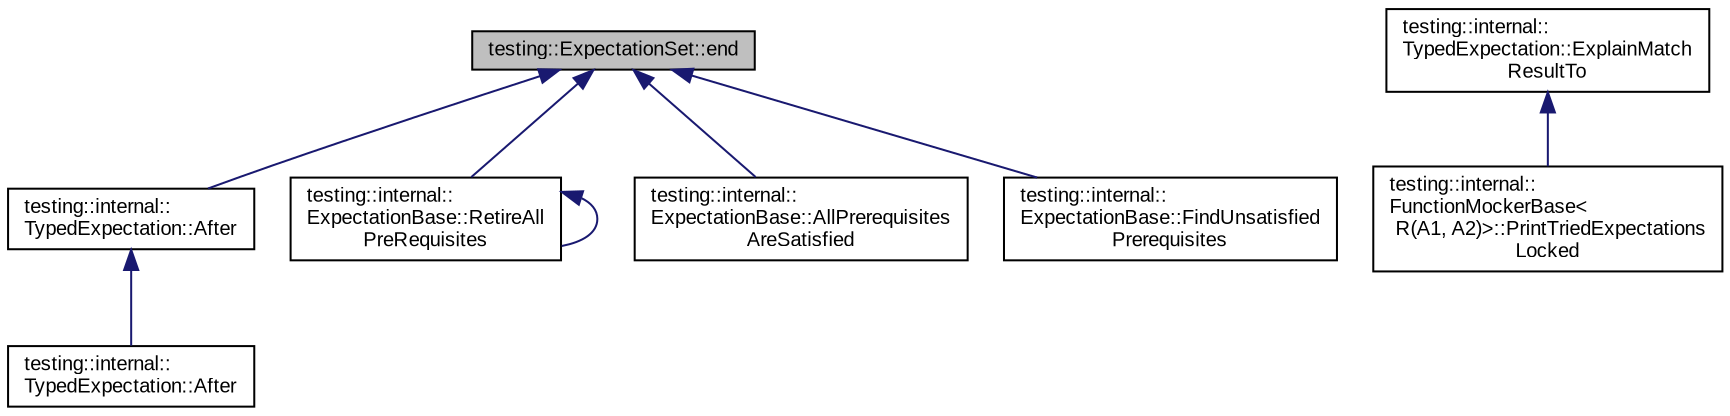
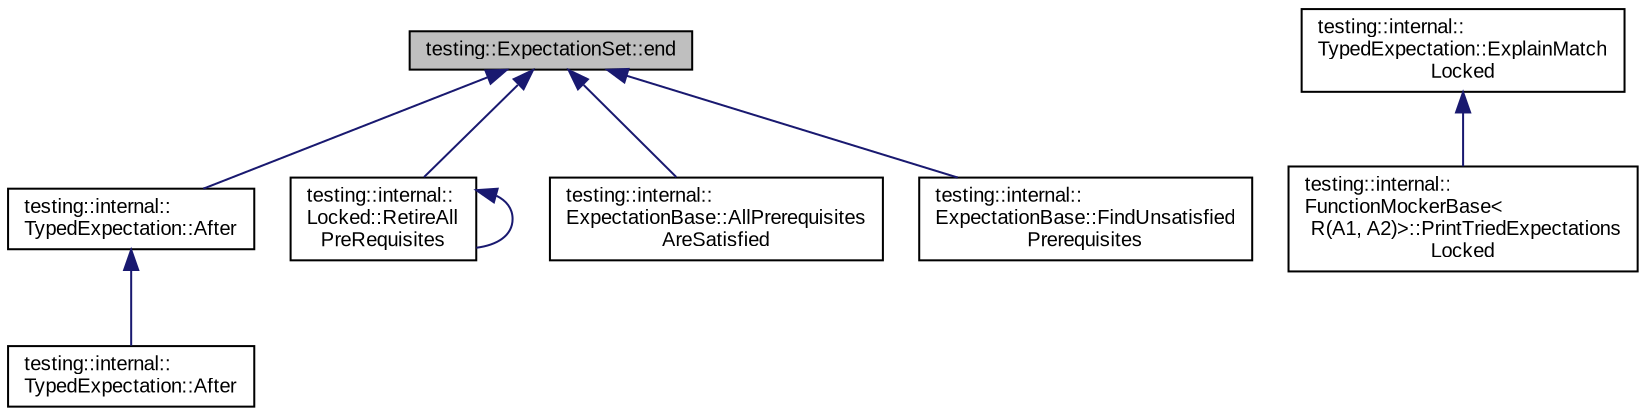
  digraph {
    fontname="Liberation Sans"
    rankdir=TB
    node [color=black fillcolor=white fontname="Liberation Sans" fontsize=10 shape=record style=filled]
    edge [color=midnightblue dir=back fontname="Liberation Sans" fontsize=10 labelfontname=Helvetica labelfontsize=10 style=solid]
    n1 [fillcolor=grey75 fontcolor=black height=0.2 label="testing::ExpectationSet::end" width=0.4]
    n2 [height=0.2 label="testing::internal::\lTypedExpectation::After" width=0.4]
-   n3 [height=0.2 label="testing::internal::\lExpectationBase::RetireAll\lPreRequisites" width=0.4]
+   n3 [height=0.2 label="testing::internal::\lLocked::RetireAll\lPreRequisites" width=0.4]
    n4 [height=0.2 label="testing::internal::\lExpectationBase::AllPrerequisites\lAreSatisfied" width=0.4]
    n5 [height=0.2 label="testing::internal::\lExpectationBase::FindUnsatisfied\lPrerequisites" width=0.4]
    n6 [height=0.2 label="testing::internal::\lTypedExpectation::After" width=0.4]
-   n7 [height=0.2 label="testing::internal::\lTypedExpectation::ExplainMatch\lResultTo" width=0.4]
+   n7 [height=0.2 label="testing::internal::\lTypedExpectation::ExplainMatch\lLocked" width=0.4]
    n8 [height=0.2 label="testing::internal::\lFunctionMockerBase\<\l R(A1, A2)\>::PrintTriedExpectations\lLocked" width=0.4]
    n1 -> n2
    n1 -> n3
    n1 -> n4
    n1 -> n5
    n2 -> n6
    n3 -> n3
    n7 -> n8
  }
